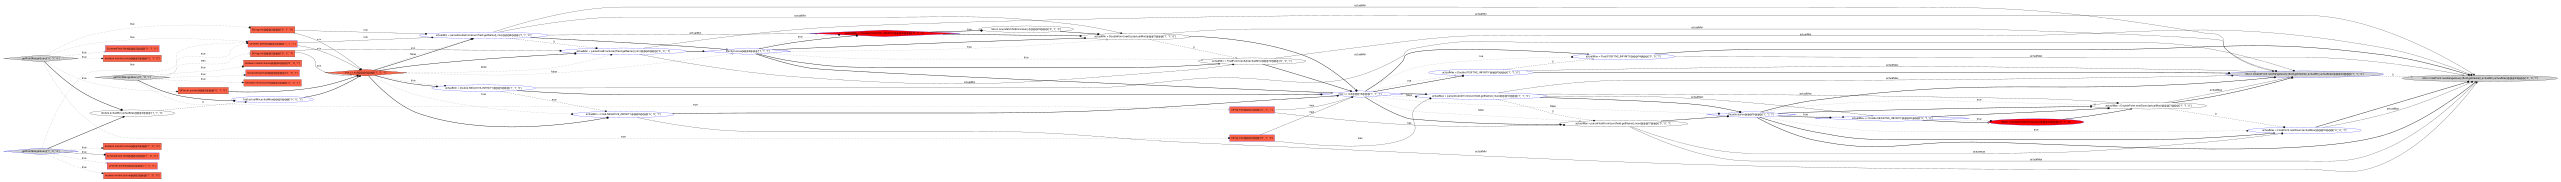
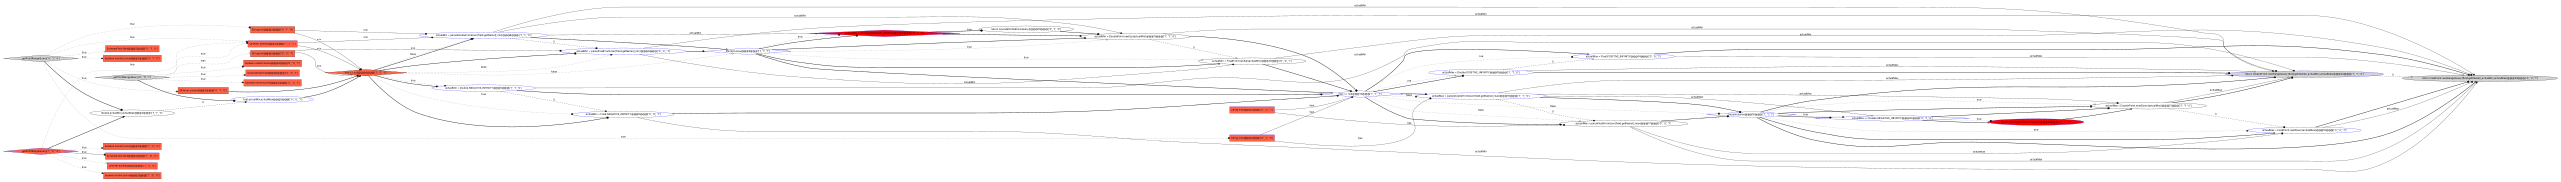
  digraph {
    fontname=Inter
    rankdir=LR
    node [color=blue fillcolor=white fontname=Inter shape=ellipse style=filled]
    edge [arrowhead=diamond fontname=Inter style=bold]
    n1 [label="actualMin = parseDoubleFromUser(field.getName(),min)@@@8@@@['1', '1', '0']"]
    n2 [fillcolor=lightgray label="return DoublePoint.newRangeQuery(field.getName(),actualMin,actualMax)@@@24@@@['1', '1', '0']"]
    n3 [label="!minInclusive@@@9@@@['1', '1', '1']" shape=diamond]
    n4 [color=black label="actualMin = DoublePoint.nextUp(actualMin)@@@11@@@['1', '1', '0']"]
    n5 [label="actualMin = parseFloatFromUser(field.getName(),min)@@@8@@@['0', '0', '1']"]
    n6 [fillcolor=red label="actualMin == Double.POSITIVE_INFINITY@@@10@@@['0', '1', '0']" shape=diamond]
    n7 [color=black fillcolor=lightgray label="return FloatPoint.newRangeQuery(field.getName(),actualMin,actualMax)@@@22@@@['0', '0', '1']"]
    n8 [label="max == null@@@13@@@['1', '1', '1']" shape=diamond]
    n9 [color=black label="actualMin = FloatPoint.nextUp(actualMin)@@@10@@@['0', '0', '1']"]
    n10 [color=black label="return new MatchNoDocsQuery()@@@10@@@['0', '1', '0']"]
    n11 [color=black label="actualMax = DoublePoint.nextDown(actualMax)@@@21@@@['1', '1', '0']"]
    n12 [label="actualMax = FloatPoint.nextDown(actualMax)@@@19@@@['0', '0', '1']"]
    n13 [color=black fillcolor=tomato label="boolean minInclusive@@@2@@@['0', '0', '1']" shape=box]
    n14 [label="actualMax = parseDoubleFromUser(field.getName(),max)@@@18@@@['1', '1', '0']"]
    n15 [label="actualMax == Double.NEGATIVE_INFINITY@@@20@@@['0', '1', '0']" shape=diamond]
    n16 [color=black label="actualMax = parseFloatFromUser(field.getName(),max)@@@17@@@['0', '0', '1']"]
    n17 [label="!maxInclusive@@@18@@@['1', '1', '1']" shape=diamond]
    n18 [label="actualMax = Double.POSITIVE_INFINITY@@@15@@@['1', '1', '0']"]
    n19 [label="actualMax = Float.POSITIVE_INFINITY@@@14@@@['0', '0', '1']"]
    n20 [color=black label="double actualMin,actualMax@@@3@@@['1', '1', '0']"]
    n21 [label="float actualMin,actualMax@@@3@@@['0', '0', '1']"]
    n22 [color=black fillcolor=tomato label="min == null@@@4@@@['1', '1', '1']" shape=diamond]
    n23 [label="actualMin = Double.NEGATIVE_INFINITY@@@5@@@['1', '1', '0']"]
    n24 [label="actualMin = Float.NEGATIVE_INFINITY@@@5@@@['0', '0', '1']"]
    n25 [color=black fillcolor=tomato label="String min@@@2@@@['0', '0', '1']" shape=box]
    n26 [fillcolor=tomato label="SchemaField field@@@2@@@['0', '1', '0']" shape=box]
    n27 [fillcolor=red label="return new MatchNoDocsQuery()@@@20@@@['0', '1', '0']"]
    n28 [color=black fillcolor=tomato label="boolean maxInclusive@@@2@@@['0', '0', '1']" shape=box]
-   n29 [fillcolor=lightgray label="getPointRangeQuery['1', '0', '0']" shape=diamond]
+   n29 [fillcolor=tomato label="getPointRangeQuery['1', '0', '0']" shape=diamond]
    n30 [color=black fillcolor=tomato label="boolean minInclusive@@@2@@@['1', '0', '0']" shape=box]
    n31 [color=black fillcolor=tomato label="boolean maxInclusive@@@2@@@['1', '0', '0']" shape=box]
    n32 [fillcolor=tomato label="QParser parser@@@2@@@['1', '1', '1']" shape=box]
    n33 [fillcolor=tomato label="SchemaField field@@@2@@@['1', '0', '0']" shape=box]
    n34 [fillcolor=tomato label="QParser parser@@@2@@@['1', '0', '0']" shape=box]
    n35 [color=black fillcolor=tomato label="QParser parser@@@2@@@['0', '1', '0']" shape=box]
    n36 [color=black fillcolor=lightgray label="getPointRangeQuery['0', '1', '0']" shape=diamond]
    n37 [fillcolor=tomato label="String max@@@2@@@['0', '1', '0']" shape=box]
    n38 [color=black fillcolor=tomato label="boolean maxInclusive@@@2@@@['0', '1', '0']" shape=box]
    n39 [color=black fillcolor=tomato label="String min@@@2@@@['0', '1', '0']" shape=box]
    n40 [fillcolor=tomato label="SchemaField field@@@2@@@['0', '0', '1']" shape=box]
    n41 [color=black fillcolor=lightgray label="getPointRangeQuery['0', '0', '1']" shape=diamond]
    n42 [fillcolor=tomato label="String max@@@2@@@['0', '0', '1']" shape=box]
    n1 -> n2 [label=actualMin style=solid]
    n1 -> n3 [arrowhead=odot]
    n1 -> n4 [label=actualMin style=solid]
    n1 -> n5 [arrowhead=box label=0 style=dashed]
    n1 -> n6 [arrowhead=odot label=actualMin style=solid]
    n2 -> n7 [arrowhead=odot label=0 style=dashed]
    n3 -> n4
    n3 -> n4 [arrowhead=odot label=true style=dotted]
    n3 -> n6 [arrowhead=box]
    n3 -> n6 [arrowhead=box label=true style=dotted]
    n3 -> n8 [arrowhead=odot]
    n3 -> n9 [arrowhead=odot]
    n3 -> n9 [arrowhead=odot label=true style=dotted]
    n4 -> n2 [arrowhead=box label=actualMin style=solid]
    n4 -> n8 [arrowhead=box]
    n4 -> n9 [arrowhead=odot label=0 style=dashed]
    n5 -> n3
    n5 -> n7 [label=actualMin style=solid]
    n5 -> n9 [label=actualMin style=solid]
    n6 -> n4
    n6 -> n10 [arrowhead=box label=true style=dotted]
    n6 -> n10
    n8 -> n14 [label=false style=dotted]
    n8 -> n14
    n8 -> n16
    n8 -> n16 [arrowhead=odot label=false style=dotted]
    n8 -> n17 [arrowhead=box label=false style=dotted]
    n8 -> n18 [arrowhead=box]
    n8 -> n18 [arrowhead=odot label=true style=dotted]
    n8 -> n19 [arrowhead=odot]
    n8 -> n19 [arrowhead=box label=true style=dotted]
    n9 -> n7 [arrowhead=box label=actualMin style=solid]
    n9 -> n8
    n10 -> n4 [arrowhead=box]
    n11 -> n2 [arrowhead=odot label=actualMax style=solid]
    n11 -> n2 [arrowhead=box]
    n11 -> n12 [arrowhead=box label=0 style=dashed]
    n12 -> n7 [arrowhead=box label=actualMax style=solid]
    n12 -> n7 [arrowhead=box]
    n14 -> n2 [label=actualMax style=solid]
    n14 -> n11 [arrowhead=box label=actualMax style=solid]
    n14 -> n15 [arrowhead=odot label=actualMax style=solid]
    n14 -> n16 [label=0 style=dashed]
    n14 -> n17 [arrowhead=box]
    n15 -> n11 [arrowhead=box]
    n15 -> n27 [arrowhead=odot]
    n15 -> n27 [arrowhead=box label=true style=dotted]
    n16 -> n7 [arrowhead=odot label=actualMax style=solid]
    n16 -> n12 [arrowhead=box label=actualMax style=solid]
    n16 -> n17 [arrowhead=box]
    n17 -> n2
    n17 -> n7 [arrowhead=odot]
    n17 -> n11 [arrowhead=odot label=true style=dotted]
    n17 -> n11 [arrowhead=box]
    n17 -> n12 [label=true style=dotted]
    n17 -> n12 [arrowhead=odot]
    n17 -> n15 [label=true style=dotted]
    n17 -> n15
    n18 -> n2 [arrowhead=box]
    n18 -> n2 [arrowhead=odot label=actualMax style=solid]
    n18 -> n19 [arrowhead=odot label=0 style=dashed]
    n19 -> n7 [arrowhead=odot label=actualMax style=solid]
    n19 -> n7
    n20 -> n21 [label=0 style=dashed]
    n21 -> n22
    n22 -> n1
    n22 -> n1 [label=false style=dotted]
    n22 -> n3 [arrowhead=odot label=false style=dotted]
    n22 -> n5 [arrowhead=box]
    n22 -> n5 [label=false style=dotted]
    n22 -> n23 [label=true style=dotted]
    n22 -> n23
    n22 -> n24 [arrowhead=box label=true style=dotted]
    n22 -> n24 [arrowhead=box]
    n23 -> n2 [label=actualMin style=solid]
    n23 -> n8
-   n23 -> n24 [label=true style=dashed]
+   n23 -> n24 [label=0 style=dashed]
    n24 -> n7 [label=actualMin style=solid]
    n24 -> n8
    n25 -> n5 [arrowhead=box label=min style=solid]
    n25 -> n22 [arrowhead=odot label=min style=solid]
    n27 -> n11 [arrowhead=odot]
    n29 -> n20
    n29 -> n30 [label=true style=dotted]
    n29 -> n31 [label=true style=dotted]
    n29 -> n32 [arrowhead=box label=true style=dotted]
    n29 -> n33 [arrowhead=box label=true style=solid]
    n29 -> n34 [arrowhead=odot label=true style=dotted]
    n32 -> n1 [label=min style=solid]
    n32 -> n22 [arrowhead=box label=min style=solid]
    n35 -> n22 [arrowhead=box]
    n36 -> n20 [arrowhead=box]
    n36 -> n26 [arrowhead=odot label=true style=dotted]
    n36 -> n32 [label=true style=dotted]
    n36 -> n35 [label=true style=dotted]
    n36 -> n37 [arrowhead=box label=true style=dotted]
    n36 -> n38 [label=true style=dotted]
    n36 -> n39 [arrowhead=box label=true style=dotted]
    n37 -> n8 [label=max style=solid]
    n37 -> n14 [arrowhead=box label=max style=solid]
    n39 -> n1 [arrowhead=box label=min style=solid]
    n39 -> n22 [label=min style=solid]
    n41 -> n13 [label=true style=dotted]
    n41 -> n21 [arrowhead=box]
    n41 -> n25 [arrowhead=odot label=max style=dotted]
    n41 -> n28 [arrowhead=box label=true style=dotted]
    n41 -> n32 [arrowhead=odot label=true style=dotted]
    n41 -> n40 [label=true style=dotted]
-   n41 -> n42 [arrowhead=odot label=true style=dotted]
    n42 -> n8 [arrowhead=odot label=max style=solid]
    n42 -> n16 [arrowhead=box label=max style=solid]
  }
